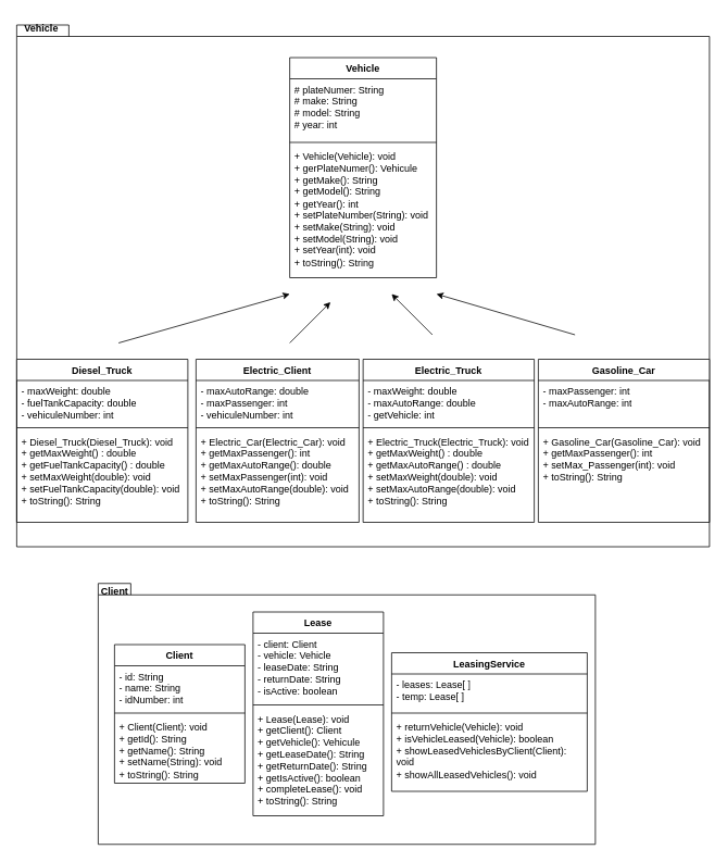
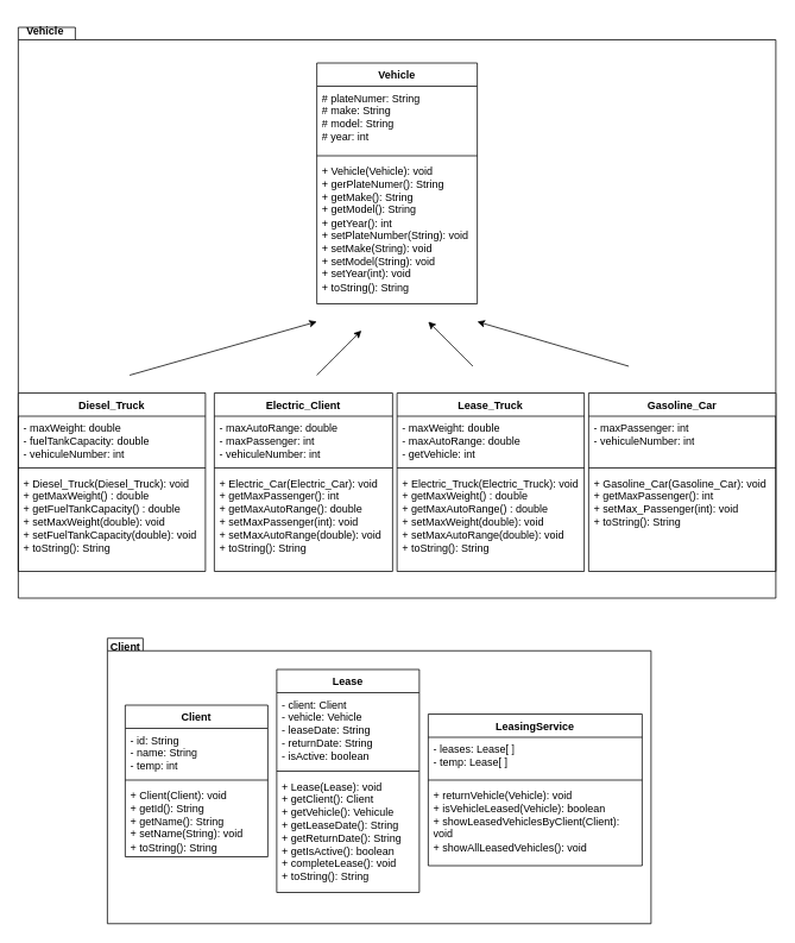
  <mxCell id="0" />
  <mxCell id="1" parent="0" />
  <mxCell id="2" value="" style="shape=folder;fontStyle=1;spacingTop=10;tabWidth=40;tabHeight=14;tabPosition=left;html=1;whiteSpace=wrap;" vertex="1" parent="1"><mxGeometry x="120" y="715" width="610" height="320" as="geometry" /></mxCell>
  <mxCell id="3" value="" style="shape=folder;fontStyle=1;spacingTop=10;tabWidth=40;tabHeight=14;tabPosition=left;html=1;whiteSpace=wrap;" vertex="1" parent="1"><mxGeometry y="30" width="850" height="640" as="geometry" x="20" /></mxCell>
  <mxCell id="4" value="&lt;span style=&quot;background-color: light-dark(rgb(255, 255, 255), rgb(0, 118, 0));&quot;&gt;Diesel_Truck&lt;/span&gt;" style="swimlane;fontStyle=1;align=center;verticalAlign=top;childLayout=stackLayout;horizontal=1;startSize=26;horizontalStack=0;resizeParent=1;resizeParentMax=0;resizeLast=0;collapsible=1;marginBottom=0;whiteSpace=wrap;html=1;" vertex="1" parent="1"><mxGeometry y="440" width="210" height="200" as="geometry" x="20" /></mxCell>
  <mxCell id="5" value="- maxWeight: double&lt;div&gt;- fuelTankCapacity: double&lt;/div&gt;&lt;div&gt;- vehiculeNumber: int&lt;/div&gt;" style="text;strokeColor=none;fillColor=none;align=left;verticalAlign=top;spacingLeft=4;spacingRight=4;overflow=hidden;rotatable=0;points=[[0,0.5],[1,0.5]];portConstraint=eastwest;whiteSpace=wrap;html=1;" vertex="1" parent="4"><mxGeometry y="26" width="210" height="54" as="geometry" /></mxCell>
  <mxCell id="6" value="" style="line;strokeWidth=1;fillColor=none;align=left;verticalAlign=middle;spacingTop=-1;spacingLeft=3;spacingRight=3;rotatable=0;labelPosition=right;points=[];portConstraint=eastwest;strokeColor=inherit;" vertex="1" parent="4"><mxGeometry y="80" width="210" height="8" as="geometry" /></mxCell>
  <mxCell id="7" value="+ Diesel_Truck(Diesel_Truck): void&lt;div&gt;+ getMaxWeight() : double&lt;/div&gt;&lt;div&gt;+ getFuelTankCapacity() : double&lt;br&gt;&lt;/div&gt;&lt;div&gt;+ setMaxWeight(double): void&lt;/div&gt;&lt;div&gt;+ setFuelTankCapacity(double): void&lt;/div&gt;&lt;div&gt;+ toString(): String&lt;/div&gt;" style="text;strokeColor=none;fillColor=none;align=left;verticalAlign=top;spacingLeft=4;spacingRight=4;overflow=hidden;rotatable=0;points=[[0,0.5],[1,0.5]];portConstraint=eastwest;whiteSpace=wrap;html=1;" vertex="1" parent="4"><mxGeometry y="88" width="210" height="112" as="geometry" /></mxCell>
  <mxCell id="8" value="Electric_Client" style="swimlane;fontStyle=1;align=center;verticalAlign=top;childLayout=stackLayout;horizontal=1;startSize=26;horizontalStack=0;resizeParent=1;resizeParentMax=0;resizeLast=0;collapsible=1;marginBottom=0;whiteSpace=wrap;html=1;" vertex="1" parent="1"><mxGeometry x="240" y="440" width="200" height="200" as="geometry" /></mxCell>
  <mxCell id="9" value="- maxAutoRange: double&lt;div&gt;- maxPassenger: int&lt;/div&gt;&lt;div&gt;- vehiculeNumber: int&lt;br&gt;&lt;/div&gt;" style="text;strokeColor=none;fillColor=none;align=left;verticalAlign=top;spacingLeft=4;spacingRight=4;overflow=hidden;rotatable=0;points=[[0,0.5],[1,0.5]];portConstraint=eastwest;whiteSpace=wrap;html=1;" vertex="1" parent="8"><mxGeometry y="26" width="200" height="54" as="geometry" /></mxCell>
  <mxCell id="10" value="" style="line;strokeWidth=1;fillColor=none;align=left;verticalAlign=middle;spacingTop=-1;spacingLeft=3;spacingRight=3;rotatable=0;labelPosition=right;points=[];portConstraint=eastwest;strokeColor=inherit;" vertex="1" parent="8"><mxGeometry y="80" width="200" height="8" as="geometry" /></mxCell>
  <mxCell id="11" value="&lt;div&gt;+ Electric_Car(Electric_Car): void&lt;/div&gt;+ getMaxPassenger(): int&lt;div&gt;+ getMaxAutoRange(): double&lt;/div&gt;&lt;div&gt;+ setMaxPassenger(int): void&lt;/div&gt;&lt;div&gt;+ setMaxAutoRange(double): void&lt;/div&gt;&lt;div&gt;+ toString(): String&lt;/div&gt;" style="text;strokeColor=none;fillColor=none;align=left;verticalAlign=top;spacingLeft=4;spacingRight=4;overflow=hidden;rotatable=0;points=[[0,0.5],[1,0.5]];portConstraint=eastwest;whiteSpace=wrap;html=1;" vertex="1" parent="8"><mxGeometry y="88" width="200" height="112" as="geometry" /></mxCell>
- <mxCell id="12" value="Electric_Truck" style="swimlane;fontStyle=1;align=center;verticalAlign=top;childLayout=stackLayout;horizontal=1;startSize=26;horizontalStack=0;resizeParent=1;resizeParentMax=0;resizeLast=0;collapsible=1;marginBottom=0;whiteSpace=wrap;html=1;" vertex="1" parent="1"><mxGeometry x="445" y="440" width="210" height="200" as="geometry" /></mxCell>
+ <mxCell id="12" value="Lease_Truck" style="swimlane;fontStyle=1;align=center;verticalAlign=top;childLayout=stackLayout;horizontal=1;startSize=26;horizontalStack=0;resizeParent=1;resizeParentMax=0;resizeLast=0;collapsible=1;marginBottom=0;whiteSpace=wrap;html=1;" vertex="1" parent="1"><mxGeometry x="445" y="440" width="210" height="200" as="geometry" /></mxCell>
  <mxCell id="13" value="- maxWeight: double&lt;div&gt;- maxAutoRange: double&lt;/div&gt;&lt;div&gt;- getVehicle: int&lt;br&gt;&lt;div&gt;&lt;br&gt;&lt;div&gt;&lt;br&gt;&lt;/div&gt;&lt;/div&gt;&lt;/div&gt;" style="text;strokeColor=none;fillColor=none;align=left;verticalAlign=top;spacingLeft=4;spacingRight=4;overflow=hidden;rotatable=0;points=[[0,0.5],[1,0.5]];portConstraint=eastwest;whiteSpace=wrap;html=1;" vertex="1" parent="12"><mxGeometry y="26" width="210" height="54" as="geometry" /></mxCell>
  <mxCell id="14" value="" style="line;strokeWidth=1;fillColor=none;align=left;verticalAlign=middle;spacingTop=-1;spacingLeft=3;spacingRight=3;rotatable=0;labelPosition=right;points=[];portConstraint=eastwest;strokeColor=inherit;" vertex="1" parent="12"><mxGeometry y="80" width="210" height="8" as="geometry" /></mxCell>
  <mxCell id="15" value="+ Electric_Truck(Electric_Truck): void&lt;div&gt;+ getMaxWeight() : double&lt;/div&gt;&lt;div&gt;+ getMaxAutoRange() : double&lt;br&gt;&lt;/div&gt;&lt;div&gt;+ setMaxWeight(double): void&lt;/div&gt;&lt;div&gt;+ setMaxAutoRange(double): void&lt;/div&gt;&lt;div&gt;+ toString(): String&lt;/div&gt;" style="text;strokeColor=none;fillColor=none;align=left;verticalAlign=top;spacingLeft=4;spacingRight=4;overflow=hidden;rotatable=0;points=[[0,0.5],[1,0.5]];portConstraint=eastwest;whiteSpace=wrap;html=1;" vertex="1" parent="12"><mxGeometry y="88" width="210" height="112" as="geometry" /></mxCell>
  <mxCell id="16" value="Gasoline_Car" style="swimlane;fontStyle=1;align=center;verticalAlign=top;childLayout=stackLayout;horizontal=1;startSize=26;horizontalStack=0;resizeParent=1;resizeParentMax=0;resizeLast=0;collapsible=1;marginBottom=0;whiteSpace=wrap;html=1;" vertex="1" parent="1"><mxGeometry x="660" y="440" width="210" height="200" as="geometry" /></mxCell>
- <mxCell id="17" value="- maxPassenger: int&lt;div&gt;- maxAutoRange: int&lt;br&gt;&lt;/div&gt;" style="text;strokeColor=none;fillColor=none;align=left;verticalAlign=top;spacingLeft=4;spacingRight=4;overflow=hidden;rotatable=0;points=[[0,0.5],[1,0.5]];portConstraint=eastwest;whiteSpace=wrap;html=1;" vertex="1" parent="16"><mxGeometry y="26" width="210" height="54" as="geometry" /></mxCell>
+ <mxCell id="17" value="- maxPassenger: int&lt;div&gt;- vehiculeNumber: int&lt;br&gt;&lt;/div&gt;" style="text;strokeColor=none;fillColor=none;align=left;verticalAlign=top;spacingLeft=4;spacingRight=4;overflow=hidden;rotatable=0;points=[[0,0.5],[1,0.5]];portConstraint=eastwest;whiteSpace=wrap;html=1;" vertex="1" parent="16"><mxGeometry y="26" width="210" height="54" as="geometry" /></mxCell>
  <mxCell id="18" value="" style="line;strokeWidth=1;fillColor=none;align=left;verticalAlign=middle;spacingTop=-1;spacingLeft=3;spacingRight=3;rotatable=0;labelPosition=right;points=[];portConstraint=eastwest;strokeColor=inherit;" vertex="1" parent="16"><mxGeometry y="80" width="210" height="8" as="geometry" /></mxCell>
  <mxCell id="19" value="+ Gasoline_Car(Gasoline_Car): void&lt;div&gt;+ getMaxPassenger(): int&lt;/div&gt;&lt;div&gt;+ setMax_Passenger(int): void&lt;/div&gt;&lt;div&gt;+ toString(): String&lt;br&gt;&lt;div&gt;&lt;br&gt;&lt;/div&gt;&lt;/div&gt;" style="text;strokeColor=none;fillColor=none;align=left;verticalAlign=top;spacingLeft=4;spacingRight=4;overflow=hidden;rotatable=0;points=[[0,0.5],[1,0.5]];portConstraint=eastwest;whiteSpace=wrap;html=1;" vertex="1" parent="16"><mxGeometry y="88" width="210" height="112" as="geometry" /></mxCell>
  <mxCell id="20" value="Vehicle" style="swimlane;fontStyle=1;align=center;verticalAlign=top;childLayout=stackLayout;horizontal=1;startSize=26;horizontalStack=0;resizeParent=1;resizeParentMax=0;resizeLast=0;collapsible=1;marginBottom=0;whiteSpace=wrap;html=1;" vertex="1" parent="1"><mxGeometry x="355" y="70" width="180" height="270" as="geometry" /></mxCell>
  <mxCell id="21" value="# plateNumer: String&lt;div&gt;# make: String&lt;/div&gt;&lt;div&gt;# model: String&lt;/div&gt;&lt;div&gt;# year: int&lt;/div&gt;" style="text;strokeColor=none;fillColor=none;align=left;verticalAlign=top;spacingLeft=4;spacingRight=4;overflow=hidden;rotatable=0;points=[[0,0.5],[1,0.5]];portConstraint=eastwest;whiteSpace=wrap;html=1;" vertex="1" parent="20"><mxGeometry y="26" width="180" height="74" as="geometry" /></mxCell>
  <mxCell id="22" value="" style="line;strokeWidth=1;fillColor=none;align=left;verticalAlign=middle;spacingTop=-1;spacingLeft=3;spacingRight=3;rotatable=0;labelPosition=right;points=[];portConstraint=eastwest;strokeColor=inherit;" vertex="1" parent="20"><mxGeometry y="100" width="180" height="8" as="geometry" /></mxCell>
- <mxCell id="23" value="+ Vehicle(Vehicle): void&lt;div&gt;+ gerPlateNumer(): Vehicule&lt;/div&gt;&lt;div&gt;+ getMake(): String&lt;/div&gt;&lt;div&gt;+ getModel(): String&lt;/div&gt;&lt;div&gt;+ getYear(): int&lt;/div&gt;&lt;div&gt;+ setPlateNumber(String): void&amp;nbsp;&lt;/div&gt;&lt;div&gt;+ setMake(String): void&lt;/div&gt;&lt;div&gt;+ setModel(String): void&lt;/div&gt;&lt;div&gt;+ setYear(int): void&lt;/div&gt;&lt;div&gt;+ toString(): String&lt;/div&gt;&lt;div&gt;&lt;br&gt;&lt;/div&gt;" style="text;strokeColor=none;fillColor=none;align=left;verticalAlign=top;spacingLeft=4;spacingRight=4;overflow=hidden;rotatable=0;points=[[0,0.5],[1,0.5]];portConstraint=eastwest;whiteSpace=wrap;html=1;" vertex="1" parent="20"><mxGeometry y="108" width="180" height="162" as="geometry" /></mxCell>
+ <mxCell id="23" value="+ Vehicle(Vehicle): void&lt;div&gt;+ gerPlateNumer(): String&lt;/div&gt;&lt;div&gt;+ getMake(): String&lt;/div&gt;&lt;div&gt;+ getModel(): String&lt;/div&gt;&lt;div&gt;+ getYear(): int&lt;/div&gt;&lt;div&gt;+ setPlateNumber(String): void&amp;nbsp;&lt;/div&gt;&lt;div&gt;+ setMake(String): void&lt;/div&gt;&lt;div&gt;+ setModel(String): void&lt;/div&gt;&lt;div&gt;+ setYear(int): void&lt;/div&gt;&lt;div&gt;+ toString(): String&lt;/div&gt;&lt;div&gt;&lt;br&gt;&lt;/div&gt;" style="text;strokeColor=none;fillColor=none;align=left;verticalAlign=top;spacingLeft=4;spacingRight=4;overflow=hidden;rotatable=0;points=[[0,0.5],[1,0.5]];portConstraint=eastwest;whiteSpace=wrap;html=1;" vertex="1" parent="20"><mxGeometry y="108" width="180" height="162" as="geometry" /></mxCell>
  <mxCell id="24" value="" style="endArrow=classic;html=1;rounded=0;" edge="1" parent="1"><mxGeometry width="50" height="50" relative="1" as="geometry"><mxPoint x="145" y="420" as="sourcePoint" /><mxPoint x="355" y="360" as="targetPoint" /><Array as="points" /></mxGeometry></mxCell>
  <mxCell id="25" value="" style="endArrow=classic;html=1;rounded=0;" edge="1" parent="1"><mxGeometry width="50" height="50" relative="1" as="geometry"><mxPoint x="355" y="420" as="sourcePoint" /><mxPoint x="405" y="370" as="targetPoint" /></mxGeometry></mxCell>
  <mxCell id="26" value="" style="endArrow=classic;html=1;rounded=0;" edge="1" parent="1"><mxGeometry width="50" height="50" relative="1" as="geometry"><mxPoint x="530" y="410" as="sourcePoint" /><mxPoint x="480" y="360" as="targetPoint" /></mxGeometry></mxCell>
  <mxCell id="27" value="" style="endArrow=classic;html=1;rounded=0;" edge="1" parent="1"><mxGeometry width="50" height="50" relative="1" as="geometry"><mxPoint x="705" y="410" as="sourcePoint" /><mxPoint x="535" y="360" as="targetPoint" /></mxGeometry></mxCell>
  <mxCell id="28" value="&lt;b&gt;Vehicle&lt;/b&gt;" style="text;html=1;align=center;verticalAlign=middle;resizable=0;points=[];autosize=1;strokeColor=none;fillColor=none;" vertex="1" parent="1"><mxGeometry width="60" height="30" as="geometry" x="20" y="20" /></mxCell>
  <mxCell id="29" value="Client" style="swimlane;fontStyle=1;align=center;verticalAlign=top;childLayout=stackLayout;horizontal=1;startSize=26;horizontalStack=0;resizeParent=1;resizeParentMax=0;resizeLast=0;collapsible=1;marginBottom=0;whiteSpace=wrap;html=1;" vertex="1" parent="1"><mxGeometry x="140" y="790" width="160" height="170" as="geometry" /></mxCell>
- <mxCell id="30" value="- id: String&lt;div&gt;- name: String&lt;/div&gt;&lt;div&gt;- idNumber: int&lt;/div&gt;" style="text;strokeColor=none;fillColor=none;align=left;verticalAlign=top;spacingLeft=4;spacingRight=4;overflow=hidden;rotatable=0;points=[[0,0.5],[1,0.5]];portConstraint=eastwest;whiteSpace=wrap;html=1;" vertex="1" parent="29"><mxGeometry y="26" width="160" height="54" as="geometry" /></mxCell>
+ <mxCell id="30" value="- id: String&lt;div&gt;- name: String&lt;/div&gt;&lt;div&gt;- temp: int&lt;/div&gt;" style="text;strokeColor=none;fillColor=none;align=left;verticalAlign=top;spacingLeft=4;spacingRight=4;overflow=hidden;rotatable=0;points=[[0,0.5],[1,0.5]];portConstraint=eastwest;whiteSpace=wrap;html=1;" vertex="1" parent="29"><mxGeometry y="26" width="160" height="54" as="geometry" /></mxCell>
  <mxCell id="31" value="" style="line;strokeWidth=1;fillColor=none;align=left;verticalAlign=middle;spacingTop=-1;spacingLeft=3;spacingRight=3;rotatable=0;labelPosition=right;points=[];portConstraint=eastwest;strokeColor=inherit;" vertex="1" parent="29"><mxGeometry y="80" width="160" height="8" as="geometry" /></mxCell>
  <mxCell id="32" value="&lt;div&gt;+ Client(Client): void&lt;/div&gt;+ getId(): String&lt;div&gt;+ getName(): String&lt;/div&gt;&lt;div&gt;+ setName(String): void&lt;/div&gt;&lt;div&gt;+ toString(): String&lt;/div&gt;" style="text;strokeColor=none;fillColor=none;align=left;verticalAlign=top;spacingLeft=4;spacingRight=4;overflow=hidden;rotatable=0;points=[[0,0.5],[1,0.5]];portConstraint=eastwest;whiteSpace=wrap;html=1;" vertex="1" parent="29"><mxGeometry y="88" width="160" height="82" as="geometry" /></mxCell>
  <mxCell id="33" value="Lease" style="swimlane;fontStyle=1;align=center;verticalAlign=top;childLayout=stackLayout;horizontal=1;startSize=26;horizontalStack=0;resizeParent=1;resizeParentMax=0;resizeLast=0;collapsible=1;marginBottom=0;whiteSpace=wrap;html=1;" vertex="1" parent="1"><mxGeometry x="310" y="750" width="160" height="250" as="geometry" /></mxCell>
  <mxCell id="34" value="- client: Client&lt;div&gt;- vehicle: Vehicle&lt;/div&gt;&lt;div&gt;- leaseDate: String&lt;/div&gt;&lt;div&gt;- returnDate: String&lt;/div&gt;&lt;div&gt;- isActive: boolean&lt;/div&gt;" style="text;strokeColor=none;fillColor=none;align=left;verticalAlign=top;spacingLeft=4;spacingRight=4;overflow=hidden;rotatable=0;points=[[0,0.5],[1,0.5]];portConstraint=eastwest;whiteSpace=wrap;html=1;" vertex="1" parent="33"><mxGeometry y="26" width="160" height="84" as="geometry" /></mxCell>
  <mxCell id="35" value="" style="line;strokeWidth=1;fillColor=none;align=left;verticalAlign=middle;spacingTop=-1;spacingLeft=3;spacingRight=3;rotatable=0;labelPosition=right;points=[];portConstraint=eastwest;strokeColor=inherit;" vertex="1" parent="33"><mxGeometry y="110" width="160" height="8" as="geometry" /></mxCell>
  <mxCell id="36" value="+ Lease(Lease): void&lt;div&gt;+ getClient(): Client&lt;/div&gt;&lt;div&gt;+ getVehicle(): Vehicule&lt;/div&gt;&lt;div&gt;+ getLeaseDate(): String&lt;/div&gt;&lt;div&gt;+ getReturnDate(): String&lt;/div&gt;&lt;div&gt;+ getIsActive(): boolean&amp;nbsp;&lt;/div&gt;&lt;div&gt;+ completeLease(): void&lt;/div&gt;&lt;div&gt;+ toString(): String&lt;/div&gt;" style="text;strokeColor=none;fillColor=none;align=left;verticalAlign=top;spacingLeft=4;spacingRight=4;overflow=hidden;rotatable=0;points=[[0,0.5],[1,0.5]];portConstraint=eastwest;whiteSpace=wrap;html=1;" vertex="1" parent="33"><mxGeometry y="118" width="160" height="132" as="geometry" /></mxCell>
  <mxCell id="37" value="LeasingService" style="swimlane;fontStyle=1;align=center;verticalAlign=top;childLayout=stackLayout;horizontal=1;startSize=26;horizontalStack=0;resizeParent=1;resizeParentMax=0;resizeLast=0;collapsible=1;marginBottom=0;whiteSpace=wrap;html=1;" vertex="1" parent="1"><mxGeometry x="480" y="800" width="240" height="170" as="geometry" /></mxCell>
  <mxCell id="38" value="- leases: Lease[ ]&lt;div&gt;- temp: Lease[ ]&lt;br&gt;&lt;div&gt;&lt;br&gt;&lt;/div&gt;&lt;/div&gt;" style="text;strokeColor=none;fillColor=none;align=left;verticalAlign=top;spacingLeft=4;spacingRight=4;overflow=hidden;rotatable=0;points=[[0,0.5],[1,0.5]];portConstraint=eastwest;whiteSpace=wrap;html=1;" vertex="1" parent="37"><mxGeometry y="26" width="240" height="44" as="geometry" /></mxCell>
  <mxCell id="39" value="" style="line;strokeWidth=1;fillColor=none;align=left;verticalAlign=middle;spacingTop=-1;spacingLeft=3;spacingRight=3;rotatable=0;labelPosition=right;points=[];portConstraint=eastwest;strokeColor=inherit;" vertex="1" parent="37"><mxGeometry y="70" width="240" height="8" as="geometry" /></mxCell>
  <mxCell id="40" value="+ returnVehicle(Vehicle): void&lt;div&gt;+ isVehicleLeased(Vehicle): boolean&lt;/div&gt;&lt;div&gt;+ showLeasedVehiclesByClient(Client): void&lt;/div&gt;&lt;div&gt;+ showAllLeasedVehicles(): void&lt;/div&gt;" style="text;strokeColor=none;fillColor=none;align=left;verticalAlign=top;spacingLeft=4;spacingRight=4;overflow=hidden;rotatable=0;points=[[0,0.5],[1,0.5]];portConstraint=eastwest;whiteSpace=wrap;html=1;" vertex="1" parent="37"><mxGeometry y="78" width="240" height="92" as="geometry" /></mxCell>
  <mxCell id="41" value="&lt;b&gt;Client&lt;/b&gt;" style="text;html=1;align=center;verticalAlign=middle;resizable=0;points=[];autosize=1;strokeColor=none;fillColor=none;" vertex="1" parent="1"><mxGeometry x="110" y="710" width="60" height="30" as="geometry" /></mxCell>
